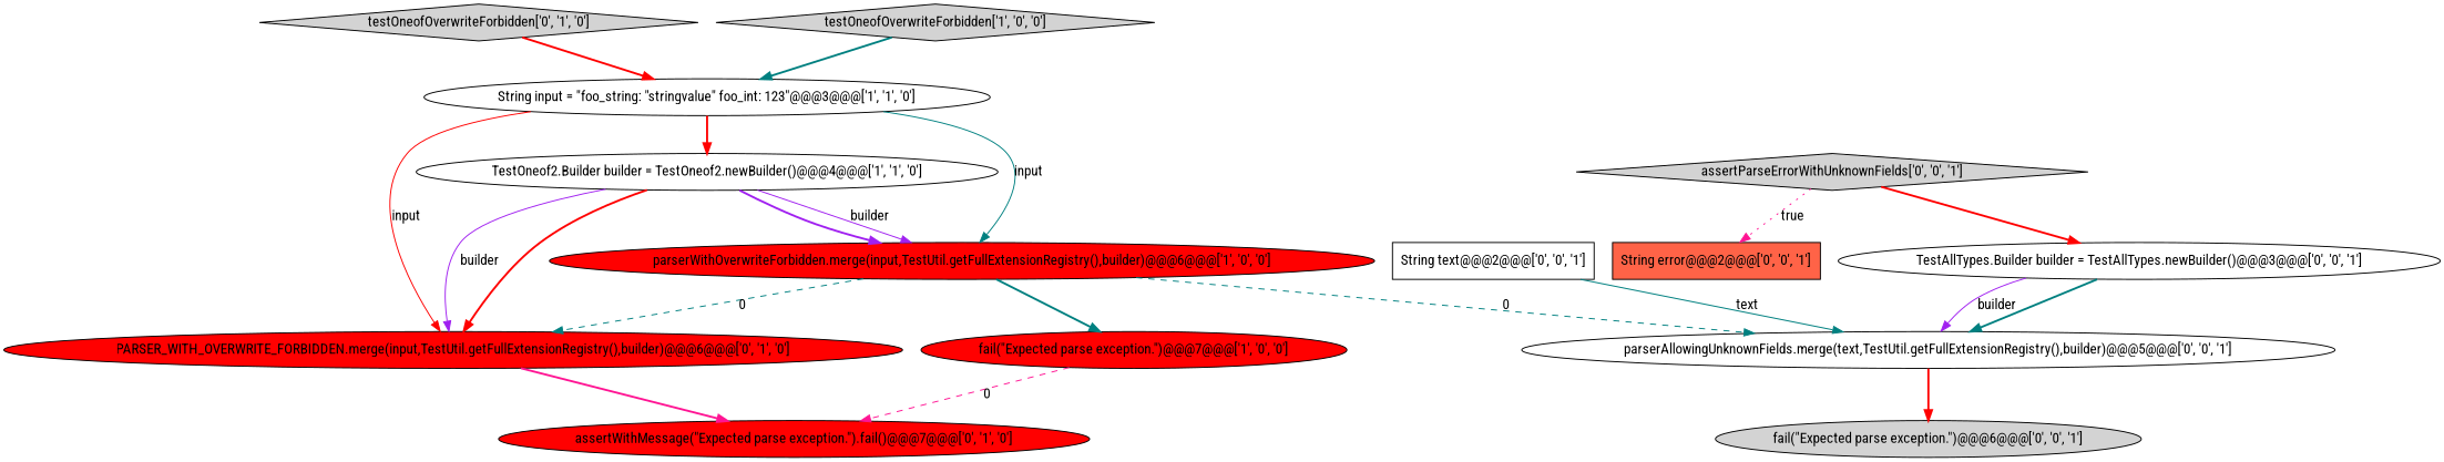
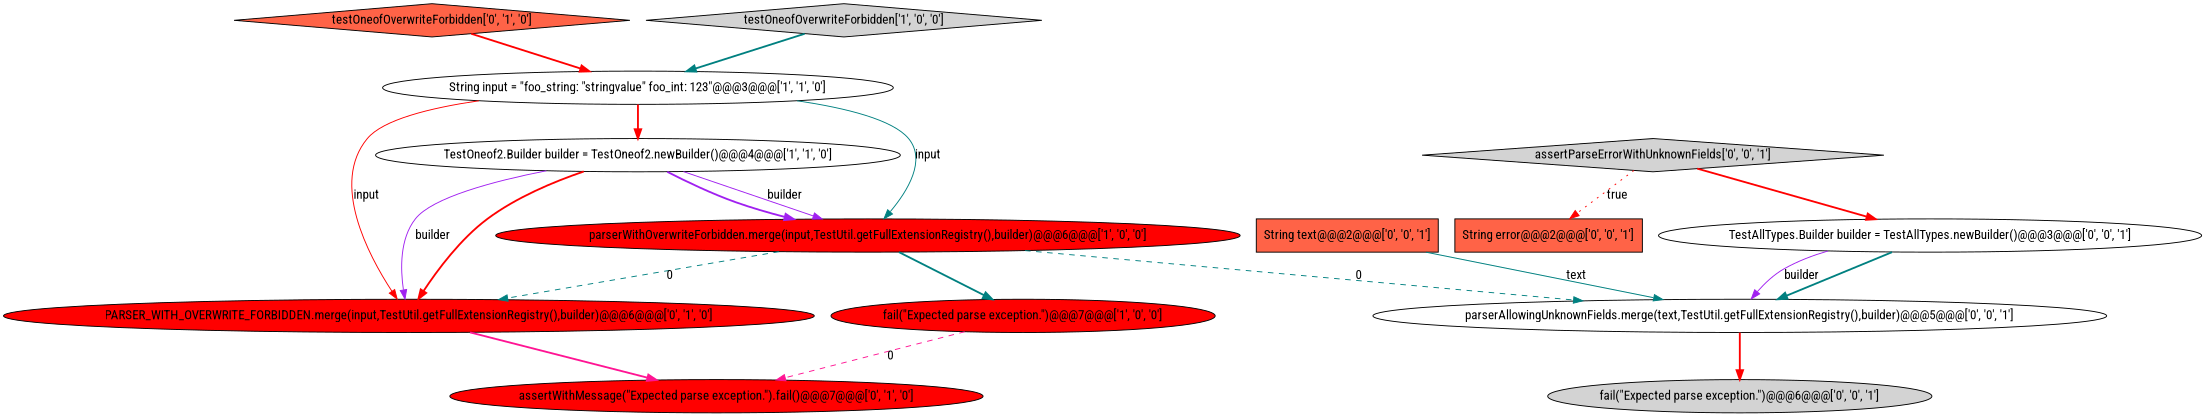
  digraph {
    fontname="Roboto Condensed"
    node [fillcolor=red fontname="Roboto Condensed" shape=ellipse style=filled]
    edge [color=teal fontname="Roboto Condensed" style=bold]
    n1 [label="parserWithOverwriteForbidden.merge(input,TestUtil.getFullExtensionRegistry(),builder)@@@6@@@['1', '0', '0']"]
    n2 [fillcolor=white label="parserAllowingUnknownFields.merge(text,TestUtil.getFullExtensionRegistry(),builder)@@@5@@@['0', '0', '1']"]
    n3 [label="PARSER_WITH_OVERWRITE_FORBIDDEN.merge(input,TestUtil.getFullExtensionRegistry(),builder)@@@6@@@['0', '1', '0']"]
    n4 [label="fail(\"Expected parse exception.\")@@@7@@@['1', '0', '0']"]
    n5 [fillcolor=lightgray label="fail(\"Expected parse exception.\")@@@6@@@['0', '0', '1']"]
    n6 [label="assertWithMessage(\"Expected parse exception.\").fail()@@@7@@@['0', '1', '0']"]
    n7 [fillcolor=white label="String input = \"foo_string: \"stringvalue\" foo_int: 123\"@@@3@@@['1', '1', '0']"]
    n8 [fillcolor=white label="TestOneof2.Builder builder = TestOneof2.newBuilder()@@@4@@@['1', '1', '0']"]
    n9 [fillcolor=lightgray label="assertParseErrorWithUnknownFields['0', '0', '1']" shape=diamond]
    n10 [fillcolor=white label="TestAllTypes.Builder builder = TestAllTypes.newBuilder()@@@3@@@['0', '0', '1']"]
    n11 [fillcolor=tomato label="String error@@@2@@@['0', '0', '1']" shape=box]
-   n12 [fillcolor=white label="String text@@@2@@@['0', '0', '1']" shape=box]
-   n13 [fillcolor=lightgray label="testOneofOverwriteForbidden['0', '1', '0']" shape=diamond]
+   n12 [fillcolor=tomato label="String text@@@2@@@['0', '0', '1']" shape=box]
+   n13 [fillcolor=tomato label="testOneofOverwriteForbidden['0', '1', '0']" shape=diamond]
    n14 [fillcolor=lightgray label="testOneofOverwriteForbidden['1', '0', '0']" shape=diamond]
    n1 -> n2 [label=0 style=dashed]
    n1 -> n3 [label=0 style=dashed]
    n1 -> n4
    n2 -> n5 [color=red]
    n3 -> n6 [color=deeppink]
    n4 -> n6 [color=deeppink label=0 style=dashed]
    n7 -> n1 [label=input style=solid]
    n7 -> n3 [color=red label=input style=solid]
    n7 -> n8 [color=red]
    n8 -> n1 [color=purple label=builder style=solid]
    n8 -> n1 [color=purple]
    n8 -> n3 [color=red]
    n8 -> n3 [color=purple label=builder style=solid]
    n9 -> n10 [color=red]
-   n9 -> n11 [color=deeppink label=true style=dotted]
+   n9 -> n11 [color=red label=true style=dotted]
    n10 -> n2
    n10 -> n2 [color=purple label=builder style=solid]
    n12 -> n2 [label=text style=solid]
    n13 -> n7 [color=red]
    n14 -> n7
  }
